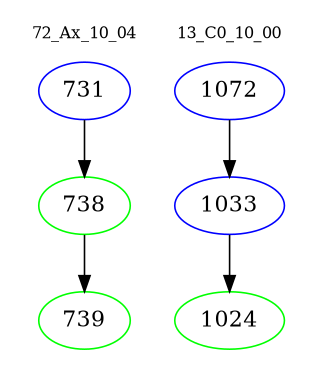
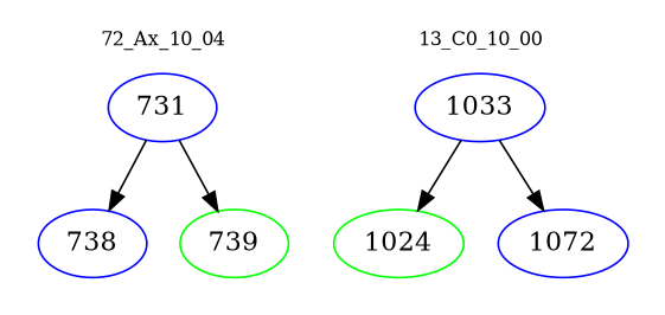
  digraph {
    node [color=blue]
    edge [color=black]
    n1 [label=731]
-   n2 [color=green label=738]
+   n2 [label=738]
    n3 [color=green label=739]
    n4 [label=1033]
    n5 [color=green label=1024]
    n6 [label=1072]
    subgraph cluster_1 {
      color=white
      fontsize=10
      label="72_Ax_10_04"
      n1
      n2
      n3
    }
    subgraph cluster_2 {
      color=white
      fontsize=10
      label="13_C0_10_00"
      n4
      n5
      n6
    }
    n1 -> n2
-   n2 -> n3
+   n1 -> n3
    n4 -> n5
-   n6 -> n4
+   n4 -> n6
  }
